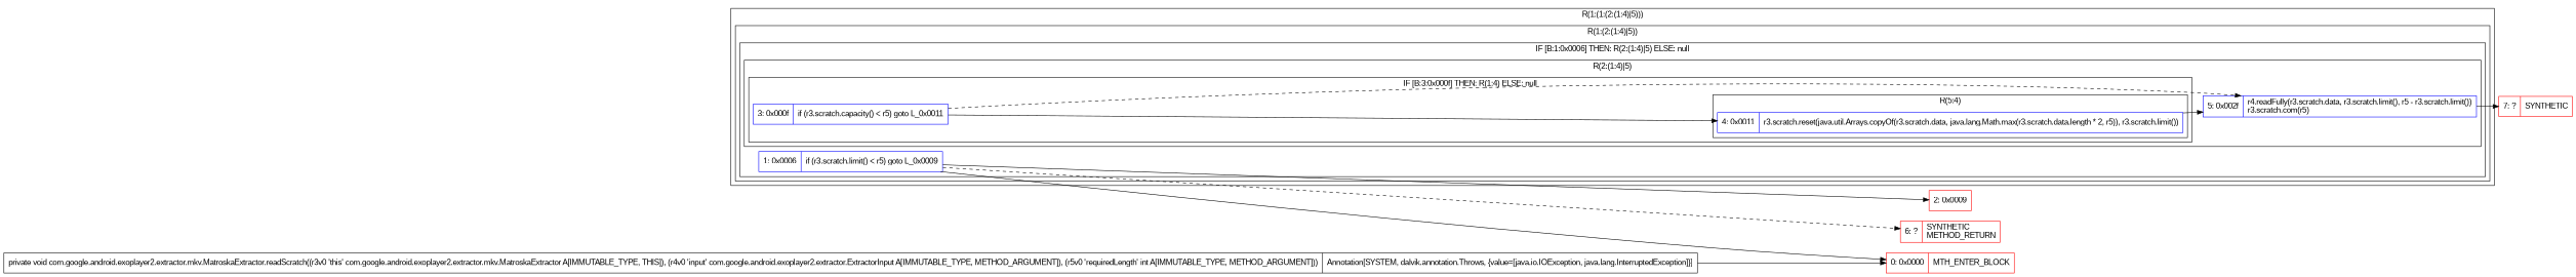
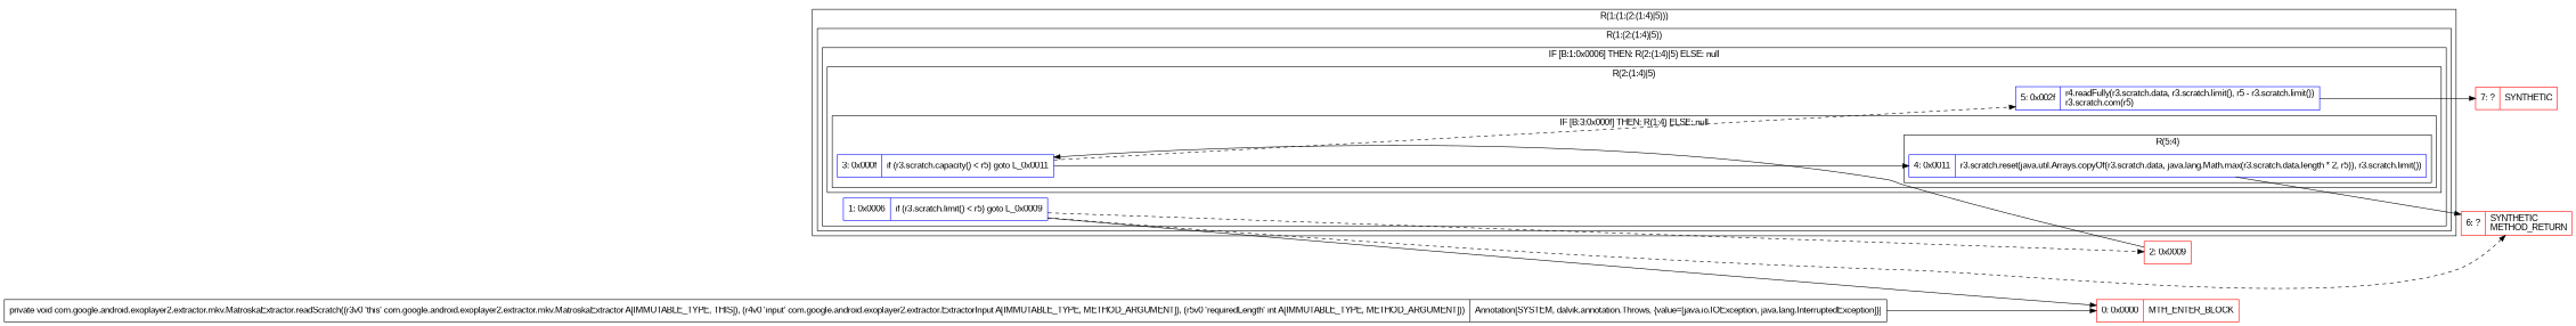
  digraph {
    fontname="Liberation Sans"
    rankdir=LR
    node [color=blue fontname="Liberation Sans" shape=record]
    edge [fontname="Liberation Sans"]
    n1 [label="{4\:\ 0x0011|r3.scratch.reset(java.util.Arrays.copyOf(r3.scratch.data, java.lang.Math.max(r3.scratch.data.length * 2, r5)), r3.scratch.limit())\l}"]
    n2 [label="{3\:\ 0x000f|if (r3.scratch.capacity() \< r5) goto L_0x0011\l}"]
    n3 [label="{5\:\ 0x002f|r4.readFully(r3.scratch.data, r3.scratch.limit(), r5 \- r3.scratch.limit())\lr3.scratch.com(r5)\l}"]
    n4 [label="{1\:\ 0x0006|if (r3.scratch.limit() \< r5) goto L_0x0009\l}"]
    n5 [color=red label="{7\:\ ?|SYNTHETIC\l}"]
    n6 [color=red label="{2\:\ 0x0009}"]
    n7 [color=red label="{6\:\ ?|SYNTHETIC\lMETHOD_RETURN\l}"]
    n8 [color=red label="{0\:\ 0x0000|MTH_ENTER_BLOCK\l}"]
    n9 [label="{private void com.google.android.exoplayer2.extractor.mkv.MatroskaExtractor.readScratch((r3v0 'this' com.google.android.exoplayer2.extractor.mkv.MatroskaExtractor A[IMMUTABLE_TYPE, THIS]), (r4v0 'input' com.google.android.exoplayer2.extractor.ExtractorInput A[IMMUTABLE_TYPE, METHOD_ARGUMENT]), (r5v0 'requiredLength' int A[IMMUTABLE_TYPE, METHOD_ARGUMENT]))  | Annotation[SYSTEM, dalvik.annotation.Throws, \{value=[java.io.IOException, java.lang.InterruptedException]\}]\l}" color=""]
    subgraph cluster_1 {
      label="R(1:(1:(2:(1:4)|5)))"
      subgraph cluster_2 {
        label="R(1:(2:(1:4)|5))"
        subgraph cluster_3 {
          label="IF [B:1:0x0006] THEN: R(2:(1:4)|5) ELSE: null"
          n4
          subgraph cluster_4 {
            label="R(2:(1:4)|5)"
            n3
            subgraph cluster_5 {
              label="IF [B:3:0x000f] THEN: R(1:4) ELSE: null"
              n2
              subgraph cluster_6 {
                label="R(5:4)"
                n1
              }
            }
          }
        }
      }
    }
-   n1 -> n3
+   n1 -> n7
    n2 -> n1
    n2 -> n3 [style=dashed]
    n3 -> n5
-   n4 -> n6
+   n4 -> n6 [style=dashed]
    n4 -> n7 [style=dashed]
    n4 -> n8
+   n6 -> n2
    n9 -> n8
  }
